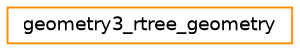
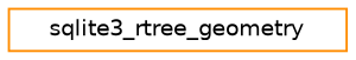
  digraph {
    rankdir=LR
-   n1 [color=darkorange fillcolor=white fontname=Helvetica fontsize=10 height=0.2 label=geometry3_rtree_geometry shape=box style=filled width=0.4]
+   n1 [color=darkorange fillcolor=white fontname=Helvetica fontsize=10 height=0.2 label=sqlite3_rtree_geometry shape=box style=filled width=0.4]
  }
